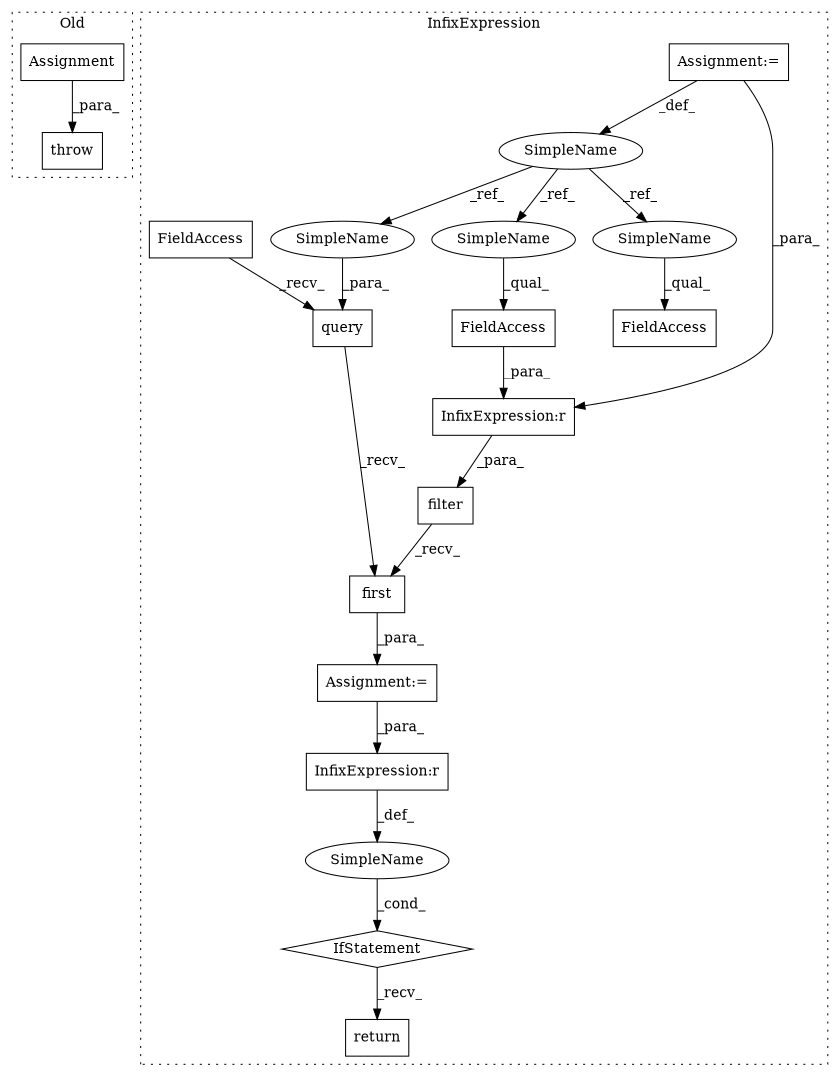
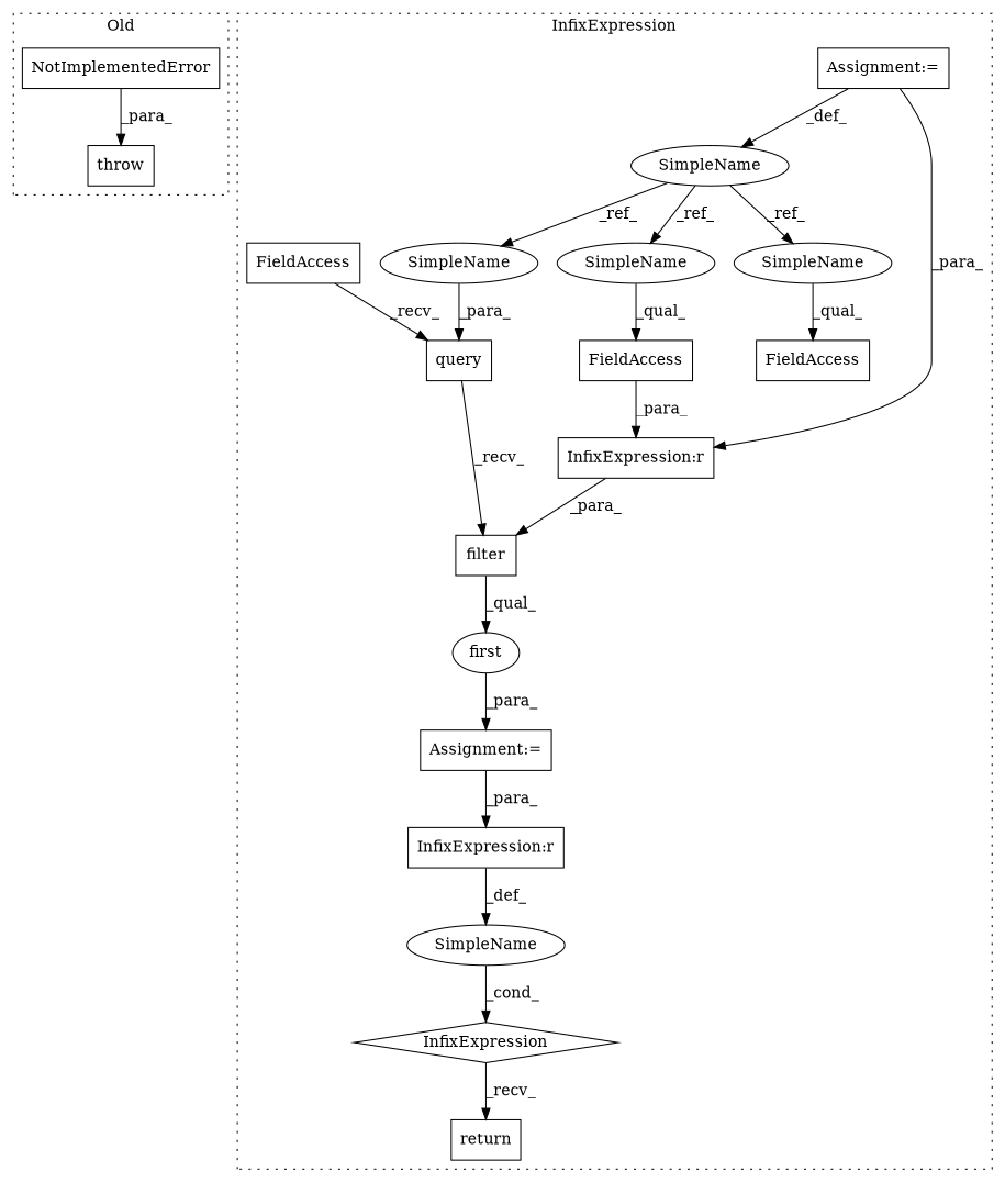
  digraph {
    node [a=42 l=5 s=10977 shape=box]
-   n1 [a=32 l=21 label=Assignment s=8402]
+   n1 [a=32 l=21 label=NotImplementedError s=8402]
    n2 [a=53 l=6 label=throw s=8396]
    n3 [a=32 l="7,1" label=filter s="11019,11047"]
    n4 [a=32 l="6,1" label=query s="11006,11017"]
    n5 [label=SimpleName shape=ellipse]
    n6 [a=22 l=10 label=FieldAccess s=11220]
    n7 [a=22 l=10 label=FieldAccess s=11026]
    n8 [a=7 label="Assignment:="]
    n9 [a=22 l=12 label=FieldAccess s=10993]
    n10 [a=27 l=4 label="InfixExpression:r" s=11070]
-   n11 [a=25 l="4,2" label=IfStatement s="11062,11078" shape=diamond]
+   n11 [a=25 l="4,2" label=InfixExpression s="11062,11078" shape=diamond]
    n12 [label=SimpleName shape=ellipse l="" s=""]
    n13 [a=41 l=7 label=return s=11282]
    n14 [a=27 l=4 label="InfixExpression:r" s=11036]
    n15 [a=7 l=1 label="Assignment:=" s=10992]
-   n16 [a=32 l=7 label=first s=11049]
+   n16 [a=32 l=7 label=first s=11049 shape=ellipse]
    n17 [label=SimpleName s=11220 shape=ellipse]
    n18 [label=SimpleName s=11026 shape=ellipse]
    n19 [label=SimpleName s=11012 shape=ellipse]
    subgraph cluster_1 {
      label=Old
      style=dotted
      n1
      n2
    }
    subgraph cluster_2 {
      label=InfixExpression
      style=dotted
      n3
      n4
      n5
      n6
      n7
      n8
      n9
      n10
      n11
      n12
      n13
      n14
      n15
      n16
      n17
      n18
      n19
    }
    n1 -> n2 [label=_para_]
-   n3 -> n16 [label=_recv_]
-   n4 -> n16 [label=_recv_]
+   n3 -> n16 [label=_qual_]
+   n4 -> n3 [label=_recv_]
    n5 -> n17 [label=_ref_]
    n5 -> n18 [label=_ref_]
    n5 -> n19 [label=_ref_]
    n7 -> n14 [label=_para_]
    n8 -> n5 [label=_def_]
    n8 -> n14 [label=_para_]
    n9 -> n4 [label=_recv_]
    n10 -> n12 [label=_def_]
    n11 -> n13 [label=_recv_]
    n12 -> n11 [label=_cond_]
    n14 -> n3 [label=_para_]
    n15 -> n10 [label=_para_]
    n16 -> n15 [label=_para_]
    n17 -> n6 [label=_qual_]
    n18 -> n7 [label=_qual_]
    n19 -> n4 [label=_para_]
  }
